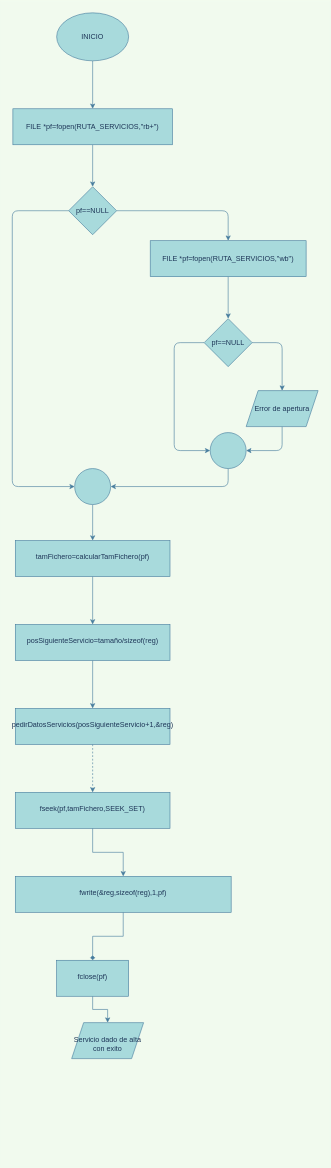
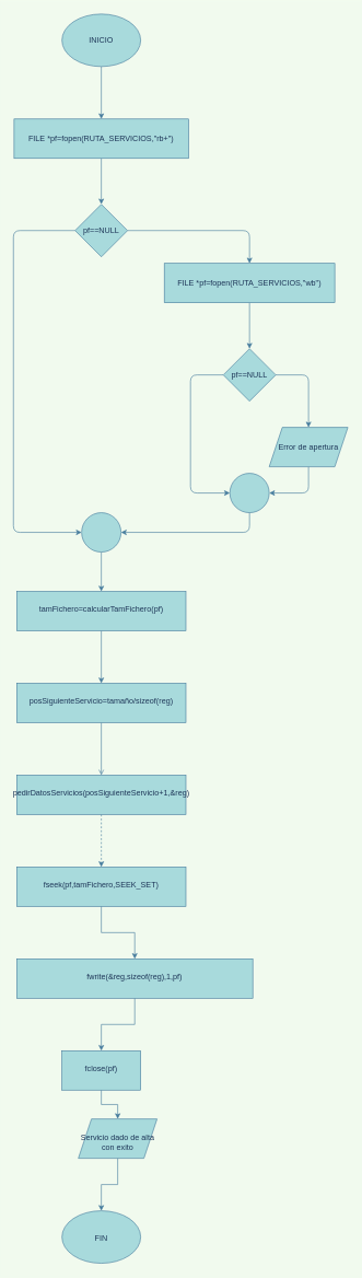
  <mxCell id="0" />
  <mxCell id="1" parent="0" />
  <mxCell id="2" value="" style="edgeStyle=orthogonalEdgeStyle;curved=0;rounded=1;sketch=0;orthogonalLoop=1;jettySize=auto;html=1;strokeColor=#457B9D;fillColor=#A8DADC;fontColor=#1D3557;labelBackgroundColor=#F1FAEE;" parent="1" source="3" target="5" edge="1"><mxGeometry relative="1" as="geometry" /></mxCell>
  <mxCell id="3" value="INICIO" style="ellipse;whiteSpace=wrap;html=1;fillColor=#A8DADC;strokeColor=#457B9D;fontColor=#1D3557;" parent="1" vertex="1"><mxGeometry x="94" y="20" width="120" height="80" as="geometry" /></mxCell>
  <mxCell id="4" value="" style="edgeStyle=orthogonalEdgeStyle;curved=0;rounded=1;sketch=0;orthogonalLoop=1;jettySize=auto;html=1;strokeColor=#457B9D;fillColor=#A8DADC;fontColor=#1D3557;labelBackgroundColor=#F1FAEE;" parent="1" source="5" target="8" edge="1"><mxGeometry relative="1" as="geometry" /></mxCell>
  <mxCell id="5" value="FILE *pf=fopen(RUTA_SERVICIOS,&quot;rb+&quot;)" style="whiteSpace=wrap;html=1;fontColor=#1D3557;strokeColor=#457B9D;fillColor=#A8DADC;" parent="1" vertex="1"><mxGeometry x="21" y="180" width="266" height="60" as="geometry" /></mxCell>
  <mxCell id="6" value="" style="edgeStyle=orthogonalEdgeStyle;curved=0;rounded=1;sketch=0;orthogonalLoop=1;jettySize=auto;html=1;strokeColor=#457B9D;fillColor=#A8DADC;fontColor=#1D3557;labelBackgroundColor=#F1FAEE;" parent="1" source="8" target="10" edge="1"><mxGeometry relative="1" as="geometry"><mxPoint x="314" y="420" as="targetPoint" /></mxGeometry></mxCell>
  <mxCell id="7" style="edgeStyle=orthogonalEdgeStyle;curved=0;rounded=1;sketch=0;orthogonalLoop=1;jettySize=auto;html=1;strokeColor=#457B9D;fillColor=#A8DADC;fontColor=#1D3557;entryX=0;entryY=0.5;entryDx=0;entryDy=0;entryPerimeter=0;labelBackgroundColor=#F1FAEE;" parent="1" source="8" target="19" edge="1"><mxGeometry relative="1" as="geometry"><mxPoint x="-20" y="420" as="targetPoint" /><Array as="points"><mxPoint x="20" y="350" /><mxPoint x="20" y="810" /></Array></mxGeometry></mxCell>
  <mxCell id="8" value="pf==NULL" style="rhombus;whiteSpace=wrap;html=1;fontColor=#1D3557;strokeColor=#457B9D;fillColor=#A8DADC;" parent="1" vertex="1"><mxGeometry x="114" y="310" width="80" height="80" as="geometry" /></mxCell>
  <mxCell id="9" value="" style="edgeStyle=orthogonalEdgeStyle;curved=0;rounded=1;sketch=0;orthogonalLoop=1;jettySize=auto;html=1;strokeColor=#457B9D;fillColor=#A8DADC;fontColor=#1D3557;labelBackgroundColor=#F1FAEE;" parent="1" source="10" target="13" edge="1"><mxGeometry relative="1" as="geometry" /></mxCell>
  <mxCell id="10" value="FILE *pf=fopen(RUTA_SERVICIOS,&quot;wb&quot;)" style="rounded=0;whiteSpace=wrap;html=1;fillColor=#A8DADC;strokeColor=#457B9D;fontColor=#1D3557;" parent="1" vertex="1"><mxGeometry x="250" y="400" width="260" height="60" as="geometry" /></mxCell>
  <mxCell id="11" value="" style="edgeStyle=orthogonalEdgeStyle;curved=0;rounded=1;sketch=0;orthogonalLoop=1;jettySize=auto;html=1;strokeColor=#457B9D;fillColor=#A8DADC;fontColor=#1D3557;labelBackgroundColor=#F1FAEE;" parent="1" source="13" target="15" edge="1"><mxGeometry relative="1" as="geometry"><Array as="points"><mxPoint x="470" y="570" /></Array></mxGeometry></mxCell>
  <mxCell id="12" style="edgeStyle=orthogonalEdgeStyle;curved=0;rounded=1;sketch=0;orthogonalLoop=1;jettySize=auto;html=1;strokeColor=#457B9D;fillColor=#A8DADC;fontColor=#1D3557;entryX=0;entryY=0.5;entryDx=0;entryDy=0;entryPerimeter=0;labelBackgroundColor=#F1FAEE;" parent="1" source="13" target="17" edge="1"><mxGeometry relative="1" as="geometry"><mxPoint x="320" y="730" as="targetPoint" /><Array as="points"><mxPoint x="290" y="570" /><mxPoint x="290" y="750" /></Array></mxGeometry></mxCell>
  <mxCell id="13" value="pf==NULL" style="rhombus;whiteSpace=wrap;html=1;rounded=0;fontColor=#1D3557;strokeColor=#457B9D;fillColor=#A8DADC;" parent="1" vertex="1"><mxGeometry x="340" y="530" width="80" height="80" as="geometry" /></mxCell>
  <mxCell id="14" style="edgeStyle=orthogonalEdgeStyle;curved=0;rounded=1;sketch=0;orthogonalLoop=1;jettySize=auto;html=1;entryX=1;entryY=0.5;entryDx=0;entryDy=0;entryPerimeter=0;strokeColor=#457B9D;fillColor=#A8DADC;fontColor=#1D3557;labelBackgroundColor=#F1FAEE;" parent="1" source="15" target="17" edge="1"><mxGeometry relative="1" as="geometry" /></mxCell>
  <mxCell id="15" value="Error de apertura" style="shape=parallelogram;perimeter=parallelogramPerimeter;whiteSpace=wrap;html=1;fixedSize=1;rounded=0;fontColor=#1D3557;strokeColor=#457B9D;fillColor=#A8DADC;" parent="1" vertex="1"><mxGeometry x="410" y="650" width="120" height="60" as="geometry" /></mxCell>
  <mxCell id="16" style="edgeStyle=orthogonalEdgeStyle;curved=0;rounded=1;sketch=0;orthogonalLoop=1;jettySize=auto;html=1;strokeColor=#457B9D;fillColor=#A8DADC;fontColor=#1D3557;entryX=1;entryY=0.5;entryDx=0;entryDy=0;entryPerimeter=0;labelBackgroundColor=#F1FAEE;" parent="1" source="17" target="19" edge="1"><mxGeometry relative="1" as="geometry"><mxPoint x="150" y="820" as="targetPoint" /><Array as="points"><mxPoint x="380" y="810" /></Array></mxGeometry></mxCell>
  <mxCell id="17" value="" style="verticalLabelPosition=bottom;verticalAlign=top;html=1;shape=mxgraph.flowchart.on-page_reference;rounded=0;sketch=0;strokeColor=#457B9D;fillColor=#A8DADC;fontColor=#1D3557;" parent="1" vertex="1"><mxGeometry x="350" y="720" width="60" height="60" as="geometry" /></mxCell>
  <mxCell id="18" value="" style="edgeStyle=orthogonalEdgeStyle;rounded=0;orthogonalLoop=1;jettySize=auto;html=1;strokeColor=#457B9D;fontColor=#1D3557;labelBackgroundColor=#F1FAEE;" parent="1" source="19" target="21" edge="1"><mxGeometry relative="1" as="geometry" /></mxCell>
  <mxCell id="19" value="" style="verticalLabelPosition=bottom;verticalAlign=top;html=1;shape=mxgraph.flowchart.on-page_reference;rounded=0;sketch=0;strokeColor=#457B9D;fillColor=#A8DADC;fontColor=#1D3557;" parent="1" vertex="1"><mxGeometry x="124" y="780" width="60" height="60" as="geometry" /></mxCell>
  <mxCell id="20" value="" style="edgeStyle=orthogonalEdgeStyle;rounded=0;orthogonalLoop=1;jettySize=auto;html=1;strokeColor=#457B9D;fontColor=#1D3557;labelBackgroundColor=#F1FAEE;" parent="1" source="21" target="23" edge="1"><mxGeometry relative="1" as="geometry" /></mxCell>
  <mxCell id="21" value="&lt;br&gt;tamFichero=calcularTamFichero(pf)" style="whiteSpace=wrap;html=1;rounded=0;fontColor=#1D3557;verticalAlign=top;strokeColor=#457B9D;fillColor=#A8DADC;sketch=0;" parent="1" vertex="1"><mxGeometry x="25" y="900" width="258" height="60" as="geometry" /></mxCell>
- <mxCell id="22" value="" style="edgeStyle=orthogonalEdgeStyle;rounded=0;orthogonalLoop=1;jettySize=auto;html=1;strokeColor=#457B9D;fontColor=#1D3557;labelBackgroundColor=#F1FAEE;" parent="1" source="23" target="25" edge="1"><mxGeometry relative="1" as="geometry" /></mxCell>
+ <mxCell id="22" value="" style="edgeStyle=orthogonalEdgeStyle;rounded=0;orthogonalLoop=1;jettySize=auto;html=1;strokeColor=#457B9D;fontColor=#1D3557;labelBackgroundColor=#F1FAEE;endArrow=open;" parent="1" source="23" target="25" edge="1"><mxGeometry relative="1" as="geometry" /></mxCell>
  <mxCell id="23" value="&lt;br&gt;posSiguienteServicio=tamaño/sizeof(reg)" style="whiteSpace=wrap;html=1;rounded=0;fontColor=#1D3557;verticalAlign=top;strokeColor=#457B9D;fillColor=#A8DADC;sketch=0;" parent="1" vertex="1"><mxGeometry x="25" y="1040" width="258" height="60" as="geometry" /></mxCell>
  <mxCell id="24" value="" style="edgeStyle=orthogonalEdgeStyle;rounded=0;orthogonalLoop=1;jettySize=auto;html=1;strokeColor=#457B9D;fontColor=#1D3557;labelBackgroundColor=#F1FAEE;dashed=1;" parent="1" source="25" target="27" edge="1"><mxGeometry relative="1" as="geometry" /></mxCell>
  <mxCell id="25" value="&lt;br&gt;pedirDatosServicios(posSiguienteServicio+1,&amp;amp;reg)" style="whiteSpace=wrap;html=1;rounded=0;fontColor=#1D3557;verticalAlign=top;strokeColor=#457B9D;fillColor=#A8DADC;sketch=0;" parent="1" vertex="1"><mxGeometry x="25" y="1180" width="258" height="60" as="geometry" /></mxCell>
  <mxCell id="26" value="" style="edgeStyle=orthogonalEdgeStyle;rounded=0;orthogonalLoop=1;jettySize=auto;html=1;strokeColor=#457B9D;fontColor=#1D3557;labelBackgroundColor=#F1FAEE;" parent="1" source="27" target="29" edge="1"><mxGeometry relative="1" as="geometry" /></mxCell>
  <mxCell id="27" value="&lt;br&gt;fseek(pf,tamFichero,SEEK_SET)" style="whiteSpace=wrap;html=1;rounded=0;fontColor=#1D3557;verticalAlign=top;strokeColor=#457B9D;fillColor=#A8DADC;sketch=0;" parent="1" vertex="1"><mxGeometry x="25" y="1320" width="258" height="60" as="geometry" /></mxCell>
- <mxCell id="28" value="" style="edgeStyle=orthogonalEdgeStyle;rounded=0;orthogonalLoop=1;jettySize=auto;html=1;labelBackgroundColor=#F1FAEE;strokeColor=#457B9D;fontColor=#1D3557;endArrow=diamond;" parent="1" source="29" target="34" edge="1"><mxGeometry relative="1" as="geometry" /></mxCell>
+ <mxCell id="28" value="" style="edgeStyle=orthogonalEdgeStyle;rounded=0;orthogonalLoop=1;jettySize=auto;html=1;labelBackgroundColor=#F1FAEE;strokeColor=#457B9D;fontColor=#1D3557;" parent="1" source="29" target="34" edge="1"><mxGeometry relative="1" as="geometry" /></mxCell>
  <mxCell id="29" value="&lt;br&gt;fwrite(&amp;amp;reg,sizeof(reg),1,pf)" style="whiteSpace=wrap;html=1;rounded=0;fontColor=#1D3557;verticalAlign=top;strokeColor=#457B9D;fillColor=#A8DADC;sketch=0;" parent="1" vertex="1"><mxGeometry x="25" y="1460" width="360" height="60" as="geometry" /></mxCell>
+ <mxCell id="30" value="" style="edgeStyle=orthogonalEdgeStyle;rounded=0;orthogonalLoop=1;jettySize=auto;html=1;strokeColor=#457B9D;fontColor=#1D3557;labelBackgroundColor=#F1FAEE;" parent="1" source="31" target="32" edge="1"><mxGeometry relative="1" as="geometry" /></mxCell>
  <mxCell id="31" value="&lt;br&gt;Servicio dado de alta con exito" style="shape=parallelogram;perimeter=parallelogramPerimeter;whiteSpace=wrap;html=1;fixedSize=1;rounded=0;fontColor=#1D3557;verticalAlign=top;strokeColor=#457B9D;fillColor=#A8DADC;sketch=0;" parent="1" vertex="1"><mxGeometry x="119" y="1704" width="120" height="60" as="geometry" /></mxCell>
+ <mxCell id="32" value="&lt;br&gt;&lt;br&gt;FIN" style="ellipse;whiteSpace=wrap;html=1;rounded=0;fontColor=#1D3557;verticalAlign=top;strokeColor=#457B9D;fillColor=#A8DADC;sketch=0;" parent="1" vertex="1"><mxGeometry x="94" y="1844" width="120" height="80" as="geometry" /></mxCell>
  <mxCell id="33" value="" style="edgeStyle=orthogonalEdgeStyle;rounded=0;orthogonalLoop=1;jettySize=auto;html=1;labelBackgroundColor=#F1FAEE;strokeColor=#457B9D;fontColor=#1D3557;" parent="1" source="34" target="31" edge="1"><mxGeometry relative="1" as="geometry" /></mxCell>
  <mxCell id="34" value="&lt;br&gt;fclose(pf)" style="whiteSpace=wrap;html=1;rounded=0;fontColor=#1D3557;verticalAlign=top;strokeColor=#457B9D;fillColor=#A8DADC;sketch=0;" parent="1" vertex="1"><mxGeometry x="94" y="1600" width="120" height="60" as="geometry" /></mxCell>
